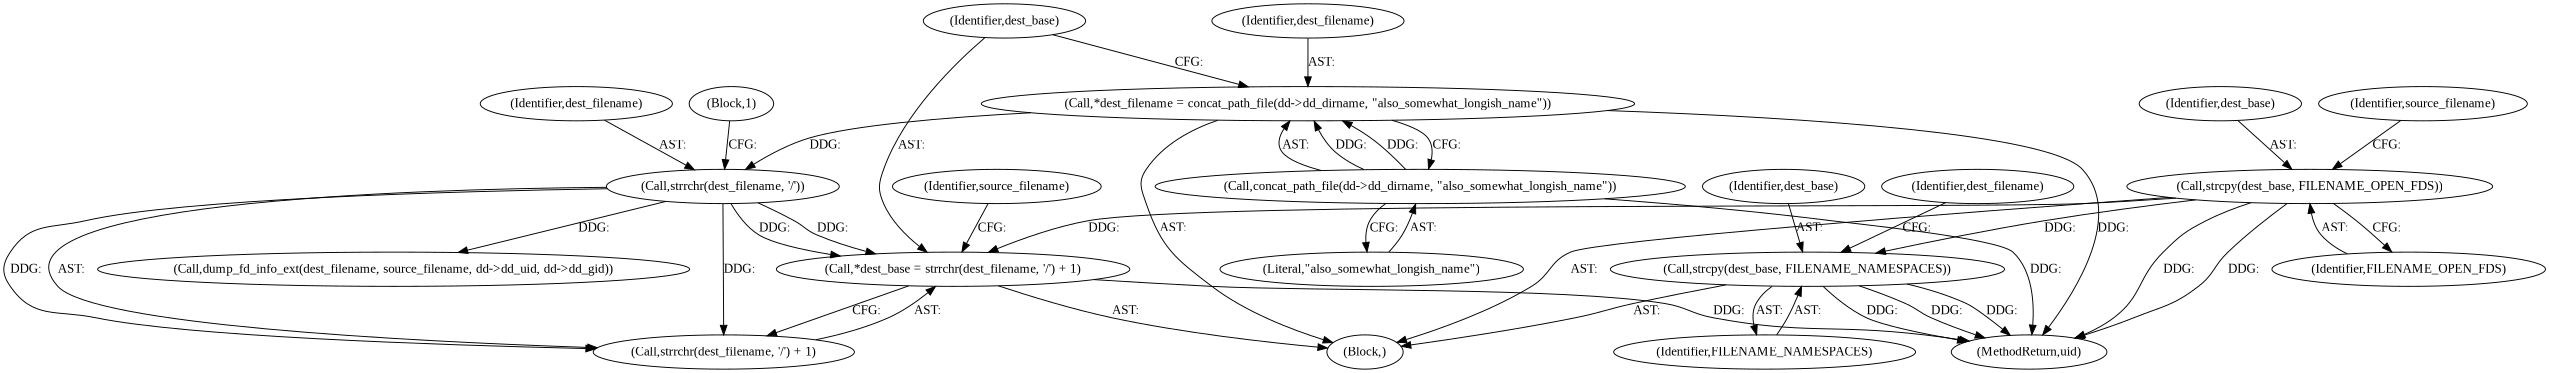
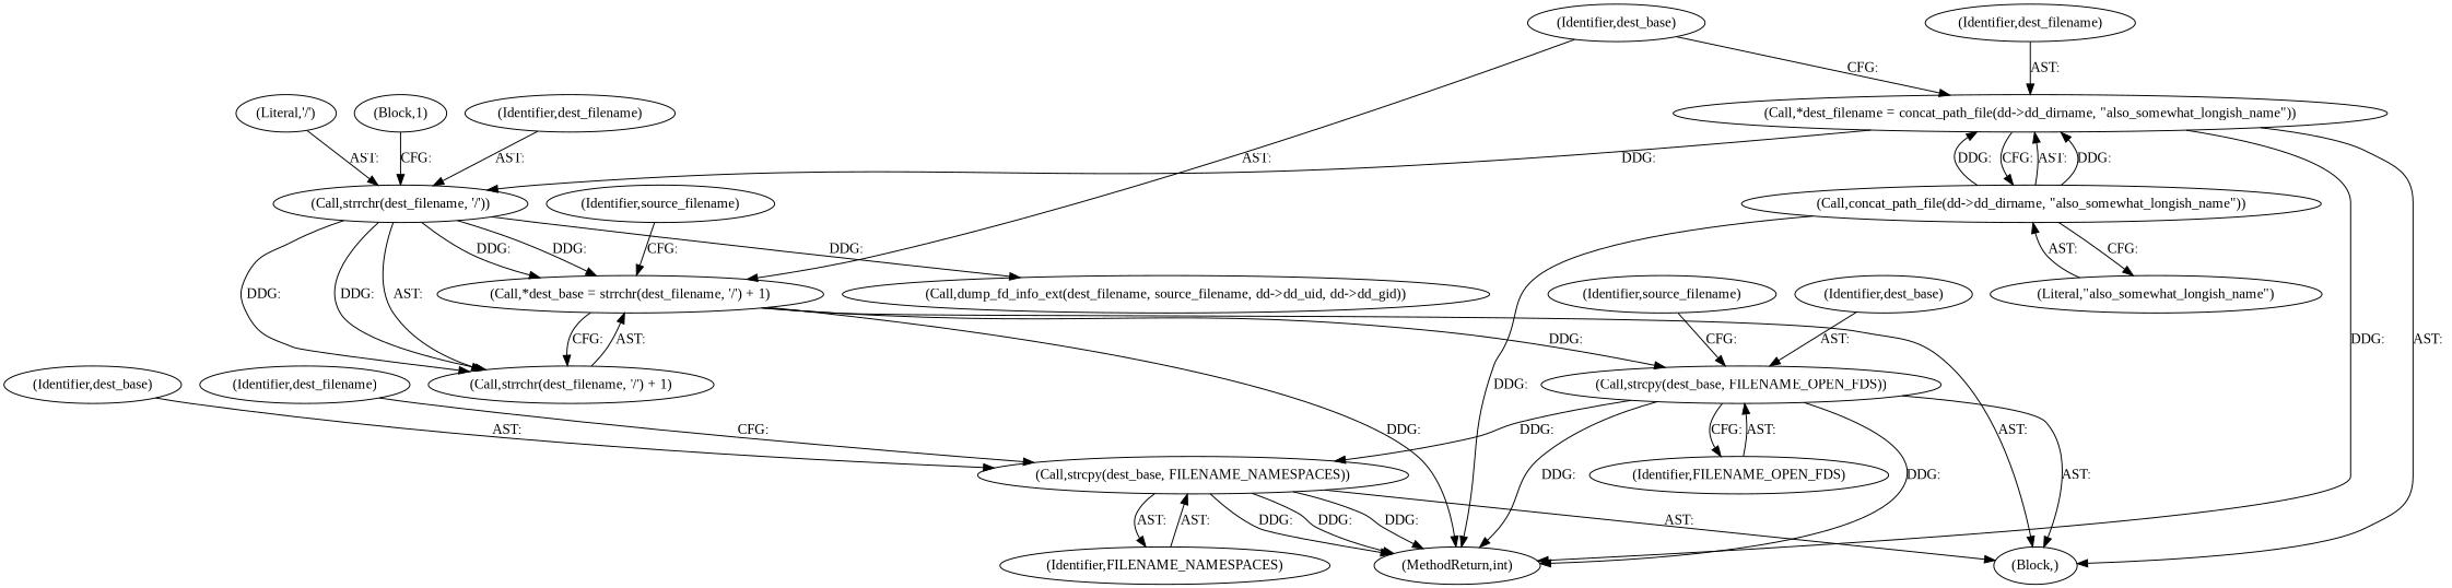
  digraph {
    fontname="Liberation Serif"
    node [fontname="Liberation Serif"]
    edge [fontname="Liberation Serif"]
    n1 [label="(Call,strcpy(dest_base, FILENAME_NAMESPACES))"]
    n2 [label="(Block,)"]
-   n3 [label="(MethodReturn,uid)"]
+   n3 [label="(MethodReturn,int)"]
    n4 [label="(Identifier,FILENAME_NAMESPACES)"]
    n5 [label="(Call,strcpy(dest_base, FILENAME_OPEN_FDS))"]
    n6 [label="(Identifier,FILENAME_OPEN_FDS)"]
    n7 [label="(Call,*dest_base = strrchr(dest_filename, '/') + 1)"]
    n8 [label="(Call,strrchr(dest_filename, '/') + 1)"]
    n9 [label="(Call,strrchr(dest_filename, '/'))"]
    n10 [label="(Call,dump_fd_info_ext(dest_filename, source_filename, dd->dd_uid, dd->dd_gid))"]
+   n11 [label="(Literal,'/')"]
    n12 [label="(Call,*dest_filename = concat_path_file(dd->dd_dirname, \"also_somewhat_longish_name\"))"]
    n13 [label="(Call,concat_path_file(dd->dd_dirname, \"also_somewhat_longish_name\"))"]
    n14 [label="(Literal,\"also_somewhat_longish_name\")"]
    n15 [label="(Block,1)"]
    n16 [label="(Identifier,dest_filename)"]
    n17 [label="(Identifier,dest_filename)"]
    n18 [label="(Identifier,dest_base)"]
    n19 [label="(Identifier,dest_base)"]
    n20 [label="(Identifier,dest_filename)"]
    n21 [label="(Identifier,dest_base)"]
    n22 [label="(Identifier,source_filename)"]
    n23 [label="(Identifier,source_filename)"]
    n1 -> n2 [label="AST: "]
    n1 -> n3 [label="DDG: "]
    n1 -> n3 [label="DDG: "]
    n1 -> n3 [label="DDG: "]
    n1 -> n4 [label="AST: "]
    n4 -> n1 [label="AST: "]
    n5 -> n1 [label="DDG: "]
    n5 -> n2 [label="AST: "]
    n5 -> n3 [label="DDG: "]
    n5 -> n3 [label="DDG: "]
    n5 -> n6 [label="CFG: "]
    n6 -> n5 [label="AST: "]
    n7 -> n2 [label="AST: "]
    n7 -> n3 [label="DDG: "]
-   n5 -> n7 [label="DDG: "]
+   n7 -> n5 [label="DDG: "]
    n7 -> n8 [label="CFG: "]
    n8 -> n7 [label="AST: "]
    n9 -> n7 [label="DDG: "]
    n9 -> n7 [label="DDG: "]
    n9 -> n8 [label="AST: "]
    n9 -> n8 [label="DDG: "]
    n9 -> n8 [label="DDG: "]
    n9 -> n10 [label="DDG: "]
+   n11 -> n9 [label="AST: "]
    n12 -> n2 [label="AST: "]
    n12 -> n3 [label="DDG: "]
    n12 -> n9 [label="DDG: "]
    n12 -> n13 [label="CFG: "]
    n13 -> n3 [label="DDG: "]
    n13 -> n12 [label="AST: "]
    n13 -> n12 [label="DDG: "]
    n13 -> n12 [label="DDG: "]
    n13 -> n14 [label="CFG: "]
    n14 -> n13 [label="AST: "]
    n15 -> n9 [label="CFG: "]
    n16 -> n1 [label="CFG: "]
    n17 -> n9 [label="AST: "]
    n18 -> n1 [label="AST: "]
    n19 -> n5 [label="AST: "]
    n20 -> n12 [label="AST: "]
    n21 -> n7 [label="AST: "]
    n21 -> n12 [label="CFG: "]
    n22 -> n7 [label="CFG: "]
    n23 -> n5 [label="CFG: "]
  }
